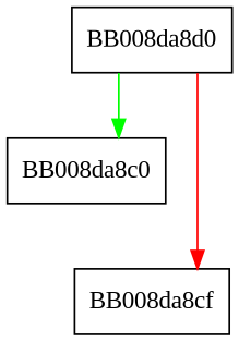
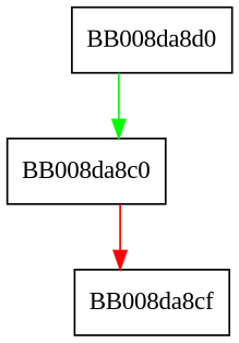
  digraph {
    fontname="Liberation Serif"
    splines=ortho
    node [fontname="Liberation Serif" shape=box]
    edge [fontname="Liberation Serif"]
    BB008da8c0
    BB008da8cf
    BB008da8d0
-   BB008da8d0 -> BB008da8cf [color=red]
+   BB008da8c0 -> BB008da8cf [color=red]
    BB008da8d0 -> BB008da8c0 [color=green]
  }
